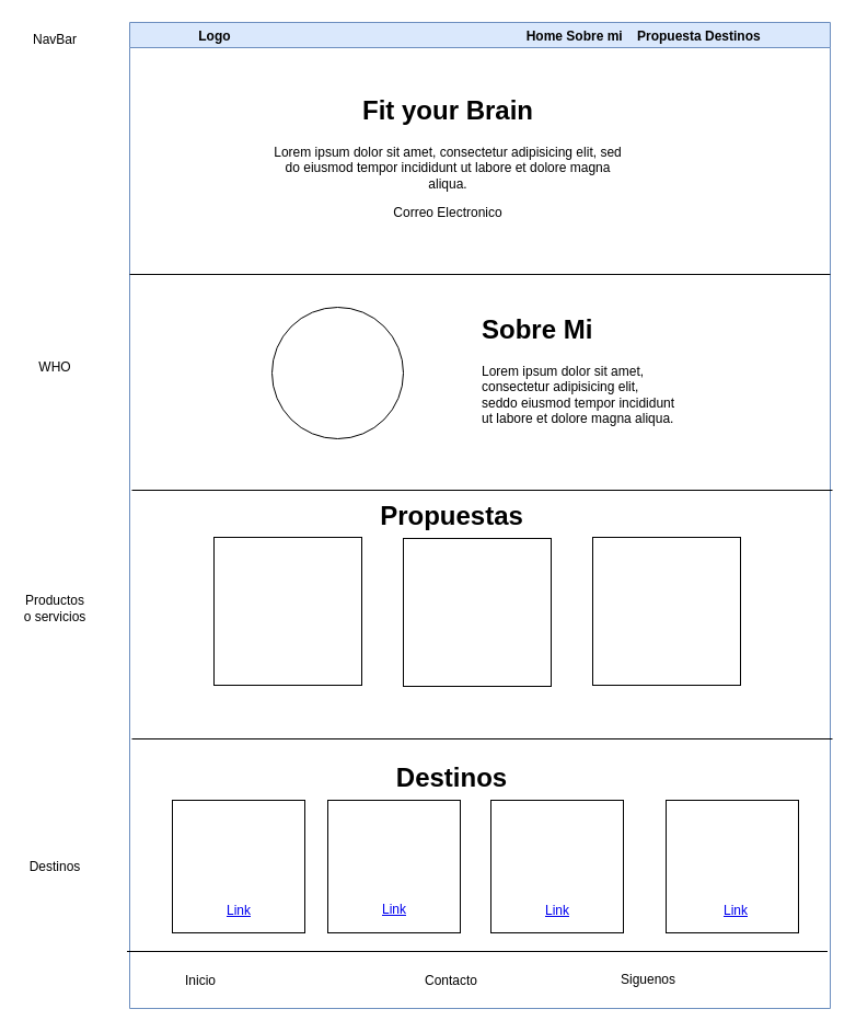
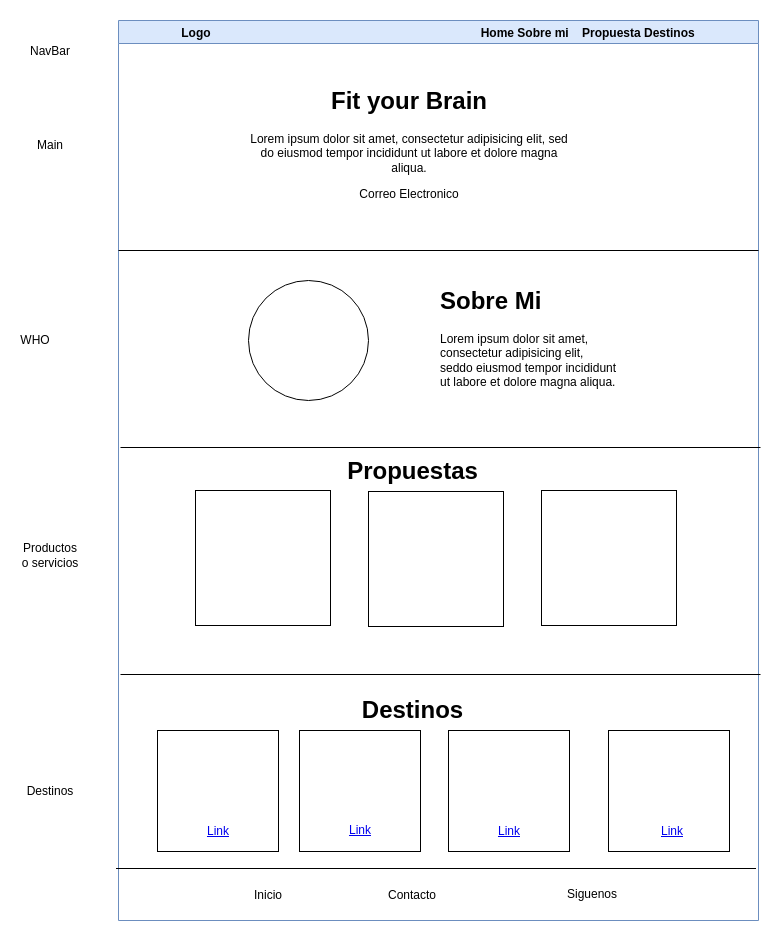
  <mxCell id="0" />
  <mxCell id="1" parent="0" />
- <mxCell id="2" value="NavBar" style="text;html=1;align=center;verticalAlign=middle;whiteSpace=wrap;rounded=0;" parent="1" vertex="1"><mxGeometry x="20" y="21" width="60" height="30" as="geometry" /></mxCell>
+ <mxCell id="2" value="NavBar" style="text;html=1;align=center;verticalAlign=middle;whiteSpace=wrap;rounded=0;" parent="1" vertex="1"><mxGeometry x="20" y="36" width="60" height="30" as="geometry" /></mxCell>
  <mxCell id="3" value="Logo                                                                                 Home Sobre mi    Propuesta Destinos" style="swimlane;fillColor=#dae8fc;strokeColor=#6c8ebf;" parent="1" vertex="1"><mxGeometry x="118" y="20" width="640" height="900" as="geometry" /></mxCell>
  <mxCell id="4" value="" style="endArrow=none;html=1;rounded=0;" parent="3" edge="1"><mxGeometry width="50" height="50" relative="1" as="geometry"><mxPoint y="230" as="sourcePoint" /><mxPoint x="640" y="230" as="targetPoint" /></mxGeometry></mxCell>
  <mxCell id="5" value="&lt;h1 style=&quot;text-align: center; margin-top: 0px;&quot;&gt;Fit your Brain&lt;/h1&gt;&lt;p style=&quot;text-align: center;&quot;&gt;Lorem ipsum dolor sit amet, consectetur adipisicing elit, sed do eiusmod tempor incididunt ut labore et dolore magna aliqua.&lt;/p&gt;&lt;p style=&quot;text-align: center;&quot;&gt;Correo Electronico&lt;/p&gt;" style="text;html=1;whiteSpace=wrap;overflow=hidden;rounded=0;" parent="3" vertex="1"><mxGeometry x="130" y="60" width="320" height="120" as="geometry" /></mxCell>
  <mxCell id="6" value="" style="ellipse;whiteSpace=wrap;html=1;aspect=fixed;" parent="3" vertex="1"><mxGeometry x="130" y="260" width="120" height="120" as="geometry" /></mxCell>
  <mxCell id="7" value="&lt;h1 style=&quot;margin-top: 0px;&quot;&gt;Sobre Mi&lt;/h1&gt;&lt;p&gt;Lorem ipsum dolor sit amet, consectetur adipisicing elit, seddo eiusmod tempor incididunt ut labore et dolore magna aliqua.&lt;/p&gt;" style="text;html=1;whiteSpace=wrap;overflow=hidden;rounded=0;" parent="3" vertex="1"><mxGeometry x="320" y="260" width="180" height="120" as="geometry" /></mxCell>
  <mxCell id="8" value="" style="whiteSpace=wrap;html=1;aspect=fixed;" parent="3" vertex="1"><mxGeometry x="77" y="470" width="135" height="135" as="geometry" /></mxCell>
  <mxCell id="9" value="" style="whiteSpace=wrap;html=1;aspect=fixed;" parent="3" vertex="1"><mxGeometry x="250" y="471" width="135" height="135" as="geometry" /></mxCell>
  <mxCell id="10" value="" style="whiteSpace=wrap;html=1;aspect=fixed;" parent="3" vertex="1"><mxGeometry x="423" y="470" width="135" height="135" as="geometry" /></mxCell>
  <mxCell id="11" value="Propuestas&lt;span style=&quot;color: rgba(0, 0, 0, 0); font-family: monospace; font-size: 0px; font-weight: 400; text-align: start;&quot;&gt;%3CmxGraphModel%3E%3Croot%3E%3CmxCell%20id%3D%220%22%2F%3E%3CmxCell%20id%3D%221%22%20parent%3D%220%22%2F%3E%3CmxCell%20id%3D%222%22%20value%3D%22%22%20style%3D%22whiteSpace%3Dwrap%3Bhtml%3D1%3Baspect%3Dfixed%3B%22%20vertex%3D%221%22%20parent%3D%221%22%3E%3CmxGeometry%20x%3D%22346%22%20y%3D%22532%22%20width%3D%22135%22%20height%3D%22135%22%20as%3D%22geometry%22%2F%3E%3C%2FmxCell%3E%3C%2Froot%3E%3C%2FmxGraphModel%3E&lt;/span&gt;" style="text;strokeColor=none;fillColor=none;html=1;fontSize=24;fontStyle=1;verticalAlign=middle;align=center;" parent="3" vertex="1"><mxGeometry x="244" y="431" width="100" height="40" as="geometry" /></mxCell>
  <mxCell id="12" value="Destinos" style="text;strokeColor=none;fillColor=none;html=1;fontSize=24;fontStyle=1;verticalAlign=middle;align=center;" parent="3" vertex="1"><mxGeometry x="244" y="670" width="100" height="40" as="geometry" /></mxCell>
  <mxCell id="13" value="" style="whiteSpace=wrap;html=1;aspect=fixed;" parent="3" vertex="1"><mxGeometry x="39" y="710" width="121" height="121" as="geometry" /></mxCell>
  <mxCell id="14" value="" style="whiteSpace=wrap;html=1;aspect=fixed;" parent="3" vertex="1"><mxGeometry x="330" y="710" width="121" height="121" as="geometry" /></mxCell>
  <mxCell id="15" value="" style="whiteSpace=wrap;html=1;aspect=fixed;" parent="3" vertex="1"><mxGeometry x="490" y="710" width="121" height="121" as="geometry" /></mxCell>
  <mxCell id="16" value="Link" style="text;html=1;strokeColor=none;fillColor=none;whiteSpace=wrap;align=center;verticalAlign=middle;fontColor=#0000EE;fontStyle=4;" parent="3" vertex="1"><mxGeometry x="69.5" y="791" width="60" height="40" as="geometry" /></mxCell>
  <mxCell id="17" value="Link" style="text;html=1;strokeColor=none;fillColor=none;whiteSpace=wrap;align=center;verticalAlign=middle;fontColor=#0000EE;fontStyle=4;" parent="3" vertex="1"><mxGeometry x="360.5" y="791" width="60" height="40" as="geometry" /></mxCell>
  <mxCell id="18" value="Contacto" style="text;html=1;align=center;verticalAlign=middle;whiteSpace=wrap;rounded=0;" parent="3" vertex="1"><mxGeometry x="264" y="860" width="60" height="30" as="geometry" /></mxCell>
  <mxCell id="19" value="" style="endArrow=none;html=1;rounded=0;" parent="3" edge="1"><mxGeometry width="50" height="50" relative="1" as="geometry"><mxPoint x="-2.5" y="848" as="sourcePoint" /><mxPoint x="637.5" y="848" as="targetPoint" /></mxGeometry></mxCell>
+ <mxCell id="20" value="Main" style="text;html=1;align=center;verticalAlign=middle;whiteSpace=wrap;rounded=0;" parent="1" vertex="1"><mxGeometry x="20" y="130" width="60" height="30" as="geometry" /></mxCell>
  <mxCell id="21" value="" style="endArrow=none;html=1;rounded=0;" parent="1" edge="1"><mxGeometry width="50" height="50" relative="1" as="geometry"><mxPoint x="120" y="447" as="sourcePoint" /><mxPoint x="760" y="447" as="targetPoint" /></mxGeometry></mxCell>
  <mxCell id="22" value="" style="endArrow=none;html=1;rounded=0;" parent="1" edge="1"><mxGeometry width="50" height="50" relative="1" as="geometry"><mxPoint x="120" y="674" as="sourcePoint" /><mxPoint x="760" y="674" as="targetPoint" /></mxGeometry></mxCell>
- <mxCell id="23" value="WHO" style="text;html=1;align=center;verticalAlign=middle;whiteSpace=wrap;rounded=0;" parent="1" vertex="1"><mxGeometry x="20" y="320" width="60" height="30" as="geometry" /></mxCell>
+ <mxCell id="23" value="WHO" style="text;html=1;align=center;verticalAlign=middle;whiteSpace=wrap;rounded=0;" parent="1" vertex="1"><mxGeometry x="5" y="325" width="60" height="30" as="geometry" /></mxCell>
  <mxCell id="24" value="Productos o servicios" style="text;html=1;align=center;verticalAlign=middle;whiteSpace=wrap;rounded=0;" parent="1" vertex="1"><mxGeometry x="20" y="540" width="60" height="30" as="geometry" /></mxCell>
  <mxCell id="25" value="" style="whiteSpace=wrap;html=1;aspect=fixed;" parent="1" vertex="1"><mxGeometry x="299" y="730" width="121" height="121" as="geometry" /></mxCell>
  <mxCell id="26" value="Destinos" style="text;html=1;align=center;verticalAlign=middle;whiteSpace=wrap;rounded=0;" parent="1" vertex="1"><mxGeometry x="20" y="775.5" width="60" height="30" as="geometry" /></mxCell>
  <mxCell id="27" value="Link" style="text;html=1;strokeColor=none;fillColor=none;whiteSpace=wrap;align=center;verticalAlign=middle;fontColor=#0000EE;fontStyle=4;" parent="1" vertex="1"><mxGeometry x="329.5" y="809.5" width="60" height="40" as="geometry" /></mxCell>
  <mxCell id="28" value="Link" style="text;html=1;strokeColor=none;fillColor=none;whiteSpace=wrap;align=center;verticalAlign=middle;fontColor=#0000EE;fontStyle=4;" parent="1" vertex="1"><mxGeometry x="641.5" y="811" width="60" height="40" as="geometry" /></mxCell>
  <mxCell id="29" value="Siguenos" style="text;html=1;align=center;verticalAlign=middle;whiteSpace=wrap;rounded=0;" parent="1" vertex="1"><mxGeometry x="562" y="879" width="60" height="30" as="geometry" /></mxCell>
- <mxCell id="30" value="Inicio" style="text;html=1;align=center;verticalAlign=middle;whiteSpace=wrap;rounded=0;" parent="1" vertex="1"><mxGeometry x="153" y="880" width="60" height="30" as="geometry" /></mxCell>
+ <mxCell id="30" value="Inicio" style="text;html=1;align=center;verticalAlign=middle;whiteSpace=wrap;rounded=0;" parent="1" vertex="1"><mxGeometry x="238" y="880" width="60" height="30" as="geometry" /></mxCell>
